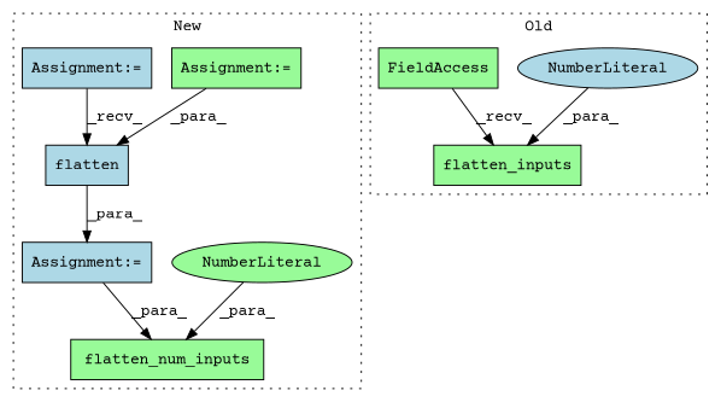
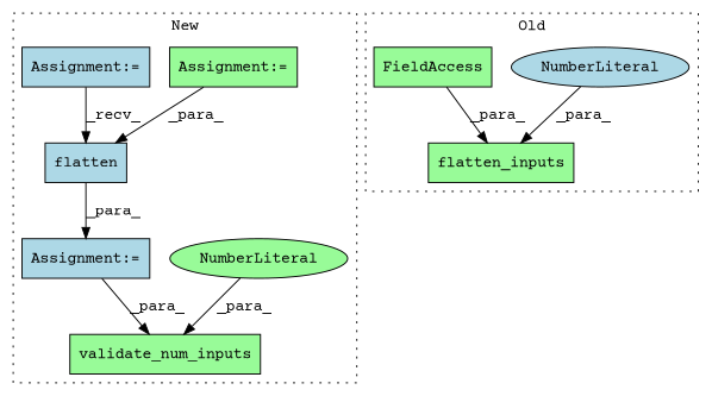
  digraph {
    fontname="Courier Prime"
    node [a=32 fillcolor=palegreen fontname="Courier Prime" l=1 shape=box style=filled]
    edge [fontname="Courier Prime"]
-   n1 [l="20,1" label=flatten_num_inputs s="13371,13399"]
+   n1 [l="20,1" label=validate_num_inputs s="13371,13399"]
    n2 [fillcolor=lightblue l="8,1" label=flatten s="13344,13358"]
    n3 [a=34 label=NumberLiteral s=13398 shape=ellipse]
    n4 [a=7 l=6 label="Assignment:=" s=13223]
    n5 [a=7 fillcolor=lightblue l=4 label="Assignment:=" s=13322]
    n6 [a=7 fillcolor=lightblue label="Assignment:=" s=13338]
    n7 [l="14,1" label=flatten_inputs s="12954,12986"]
    n8 [a=34 fillcolor=lightblue label=NumberLiteral s=12985 shape=ellipse]
    n9 [a=22 l=9 label=FieldAccess s=12975]
    subgraph cluster_1 {
      label=New
      style=dotted
      n1
      n2
      n3
      n4
      n5
      n6
    }
    subgraph cluster_2 {
      label=Old
      style=dotted
      n7
      n8
      n9
    }
    n2 -> n6 [label=_para_]
    n3 -> n1 [label=_para_]
    n4 -> n2 [label=_para_]
    n5 -> n2 [label=_recv_]
    n6 -> n1 [label=_para_]
    n8 -> n7 [label=_para_]
-   n9 -> n7 [label=_recv_]
+   n9 -> n7 [label=_para_]
  }
